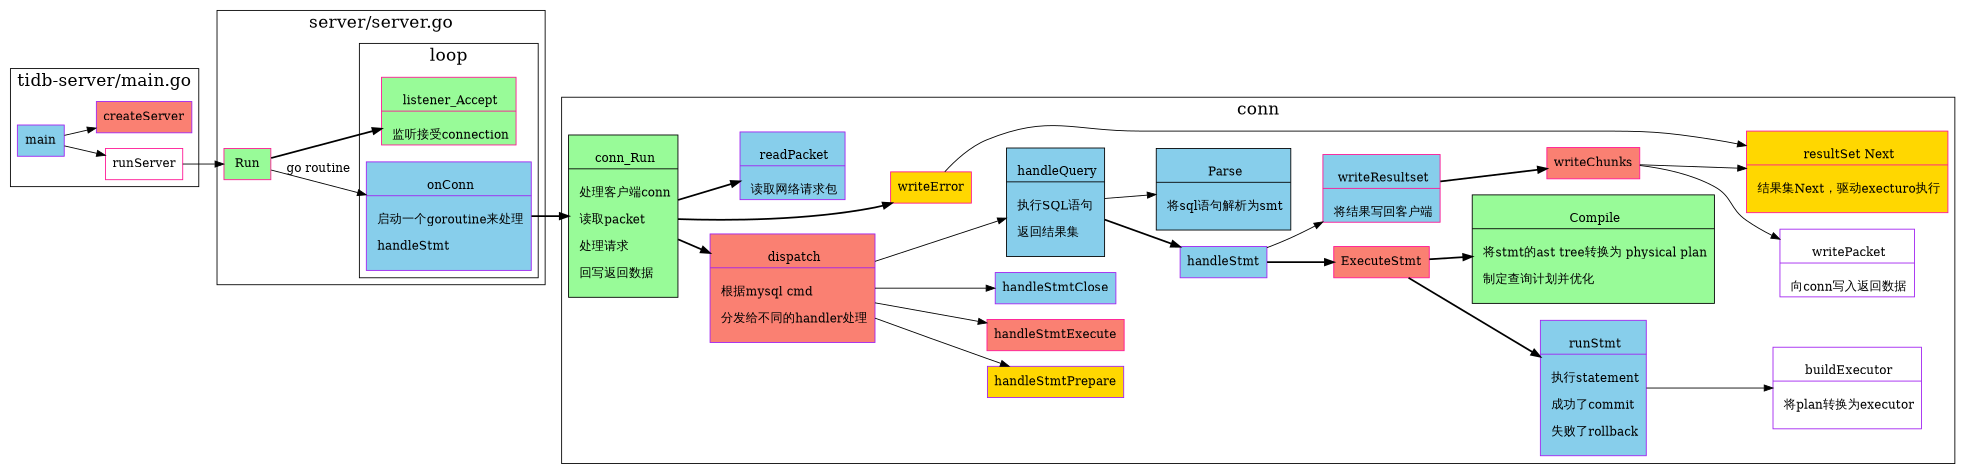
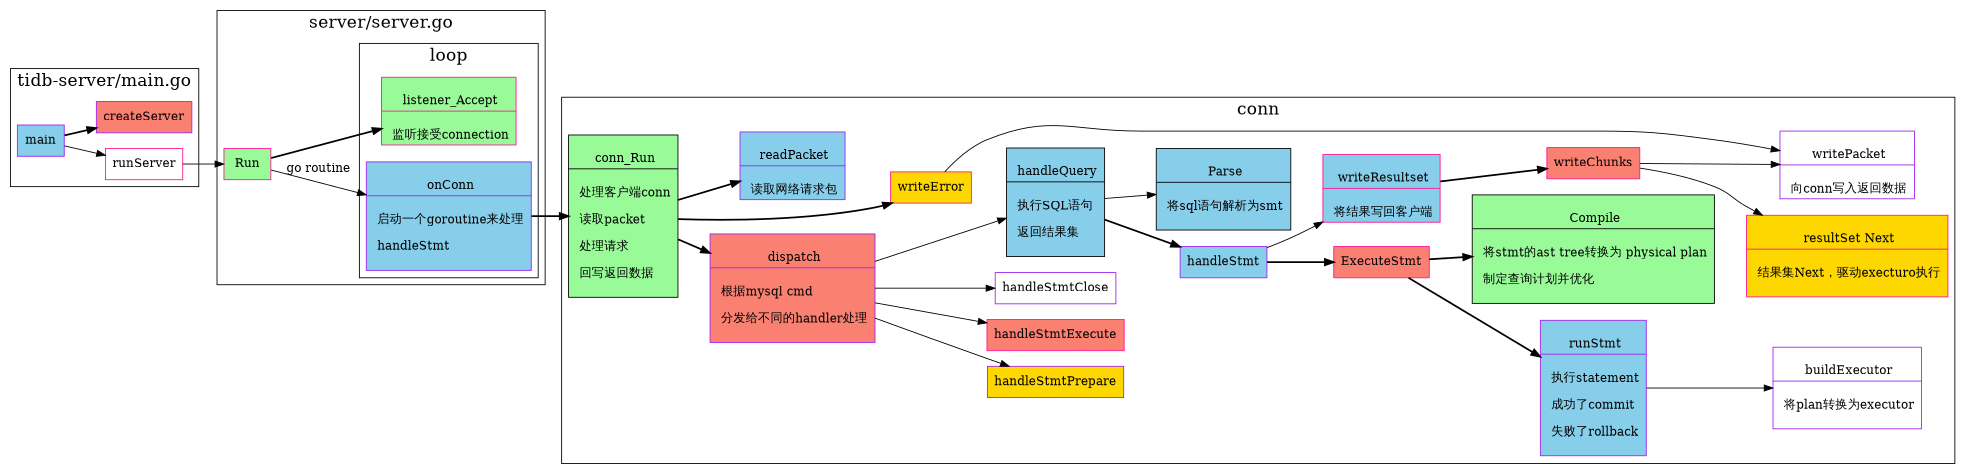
  digraph {
    newrank=true
    rankdir=LR
    node [color=purple fillcolor=skyblue shape=record style=filled]
    edge [style=solid]
    main [shape=box]
    runServer [color=deeppink fillcolor=white shape=box]
    createServer [fillcolor=salmon shape=box]
    n4 [label="{{\n          onConn|\n          启动一个goroutine来处理\l\n          handleStmt\l\n        }}"]
    n5 [color=deeppink fillcolor=palegreen label="{{\n          listener_Accept|\n          监听接受connection\n        }}"]
    n6 [color=deeppink fillcolor=palegreen label=Run shape=box]
    n7 [color=black fillcolor=palegreen label="{{\n        conn_Run|\n        处理客户端conn\l\n        读取packet\l\n        处理请求\l\n        回写返回数据\l\n      }}"]
    n8 [fillcolor=salmon label="{{\n        dispatch|\n        根据mysql cmd\l\n        分发给不同的handler处理\l\n      }}"]
    writeError [color=deeppink fillcolor=gold shape=box]
    n10 [label="{{\n        readPacket|\n        读取网络请求包\n      }}"]
    n11 [color=black label="{{\n        handleQuery|\n        执行SQL语句\l\n        返回结果集\l\n      }}"]
    handleStmtPrepare [fillcolor=gold shape=box]
    handleStmtExecute [color=deeppink fillcolor=salmon shape=box]
-   handleStmtClose [shape=box]
+   handleStmtClose [fillcolor=white shape=box]
    n15 [fillcolor=white label="{{\n        writePacket|\n        向conn写入返回数据\n      }}"]
    n16 [color=black label="{{\n        Parse|\n        将sql语句解析为smt\l\n      }}"]
    handleStmt [shape=box]
    n18 [color=deeppink label="{{\n        writeResultset|\n        将结果写回客户端\n      }}"]
    writeChunks [color=deeppink fillcolor=salmon shape=box]
    n20 [color=deeppink fillcolor=gold label="{{\n        resultSet Next|\n        结果集Next，驱动execturo执行\l\n      }}"]
    ExecuteStmt [color=deeppink fillcolor=salmon shape=box]
    n22 [color=black fillcolor=palegreen label="{{\n        Compile|\n        将stmt的ast tree转换为 physical plan\l\n        制定查询计划并优化\l\n      }}"]
    n23 [label="{{\n        runStmt|\n        执行statement\l\n        成功了commit\l\n        失败了rollback\l\n      }}"]
    n24 [fillcolor=white label="{{\n        buildExecutor|\n        将plan转换为executor\l\n      }}"]
    subgraph cluster_1 {
      fontsize=20
      label="tidb-server/main.go"
      main
      runServer
      createServer
    }
    subgraph cluster_2 {
      fontsize=20
      label="server/server.go"
      n6
      subgraph cluster_3 {
        fontsize=20
        label=loop
        n4
        n5
      }
    }
    subgraph cluster_4 {
      fontsize=20
      label=conn
      n7
      n8
      writeError
      n10
      n11
      handleStmtPrepare
      handleStmtExecute
      handleStmtClose
      n15
      n16
      handleStmt
      n18
      writeChunks
      n20
      ExecuteStmt
      n22
      n23
      n24
    }
    main -> runServer
-   main -> createServer
+   main -> createServer [style=bold]
    runServer -> n6
    n4 -> n7 [style=bold]
    n6 -> n4 [label="go routine"]
    n6 -> n5 [style=bold]
    n7 -> n8 [style=bold]
    n7 -> writeError [style=bold]
    n7 -> n10 [style=bold]
    n8 -> n11
    n8 -> handleStmtPrepare
    n8 -> handleStmtExecute
    n8 -> handleStmtClose
-   writeError -> n20
+   writeError -> n15
    n11 -> n16
    n11 -> handleStmt [style=bold]
    handleStmt -> n18
    handleStmt -> ExecuteStmt [style=bold]
    n18 -> writeChunks [style=bold]
    writeChunks -> n15
    writeChunks -> n20
    ExecuteStmt -> n22 [style=bold]
    ExecuteStmt -> n23 [style=bold]
    n23 -> n24
  }
